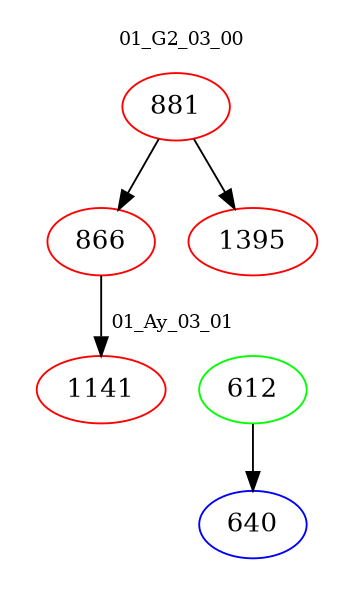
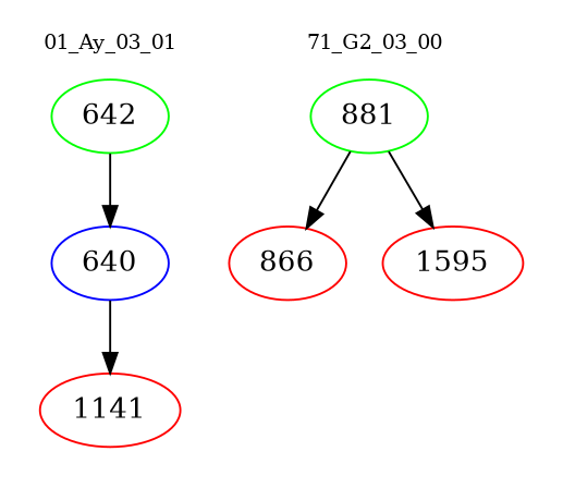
  digraph {
    node [color=red]
    edge [color=black]
-   n1 [color=green label=612]
+   n1 [color=green label=642]
    n2 [color=blue label=640]
    n3 [label=1141]
-   n4 [label=881]
+   n4 [color=green label=881]
    n5 [label=866]
-   n6 [label=1395]
+   n6 [label=1595]
    subgraph cluster_1 {
      color=white
      fontsize=10
      label="01_Ay_03_01"
      n1
      n2
      n3
    }
    subgraph cluster_2 {
      color=white
      fontsize=10
-     label="01_G2_03_00"
+     label="71_G2_03_00"
      n4
      n5
      n6
    }
    n1 -> n2
-   n5 -> n3
+   n2 -> n3
    n4 -> n5
    n4 -> n6
  }
